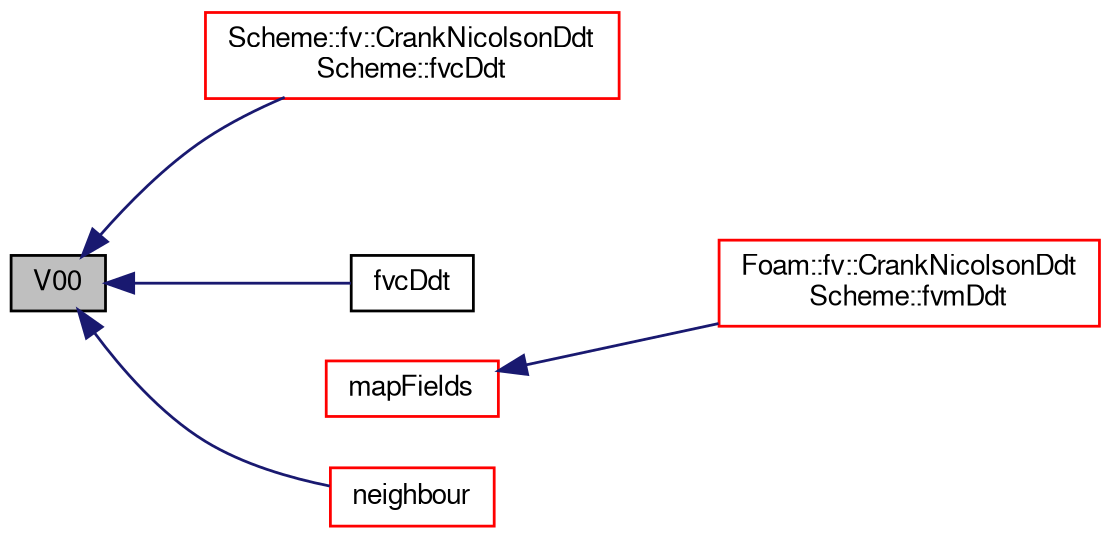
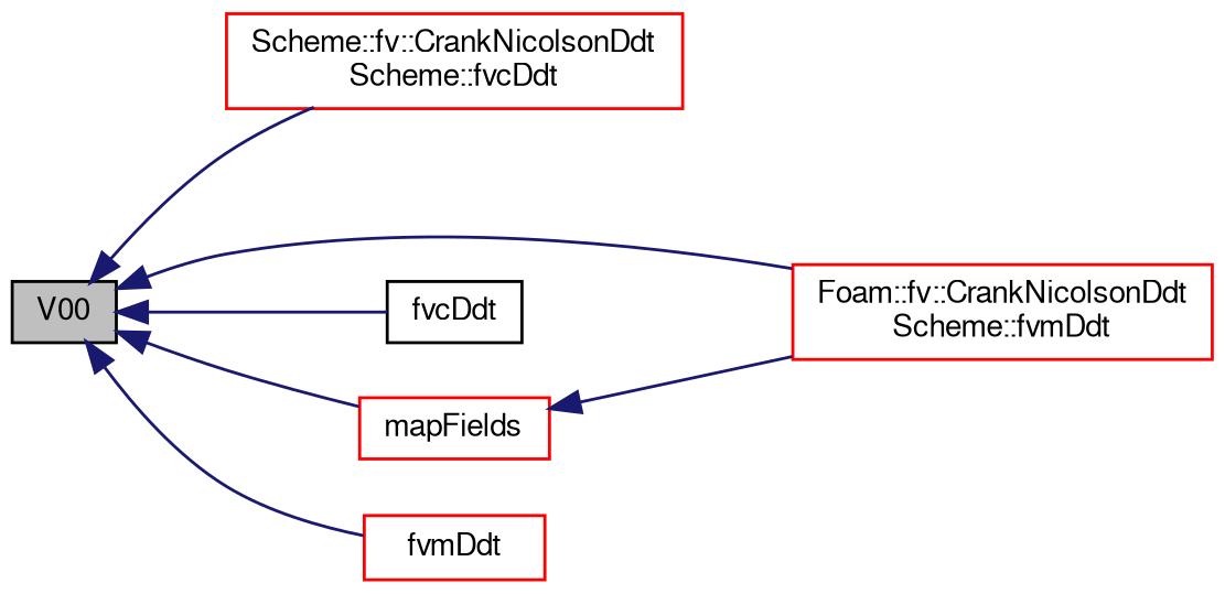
  digraph {
    rankdir=LR
    node [color=red fontname=FreeSans fontsize=10 shape=record]
    edge [color=midnightblue dir=back fontname=FreeSans fontsize=10 labelfontname=FreeSans labelfontsize=10 style=solid]
    n1 [color=black fillcolor=grey75 fontcolor=black height=0.2 label=V00 style=filled width=0.4]
    n2 [height=0.2 label="Scheme::fv::CrankNicolsonDdt\lScheme::fvcDdt" width=0.4]
    n3 [height=0.2 label="Foam::fv::CrankNicolsonDdt\lScheme::fvmDdt" width=0.4]
    n4 [color=black height=0.2 label=fvcDdt width=0.4]
    n5 [height=0.2 label=mapFields width=0.4]
-   n6 [height=0.2 label=neighbour width=0.4]
+   n6 [height=0.2 label=fvmDdt width=0.4]
    n1 -> n2
+   n1 -> n3
    n1 -> n4
+   n1 -> n5
    n1 -> n6
    n5 -> n3
  }
